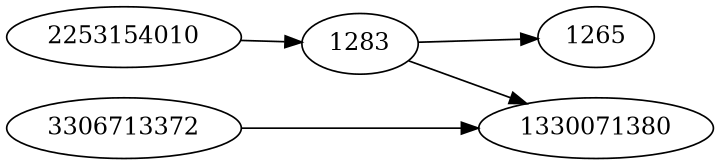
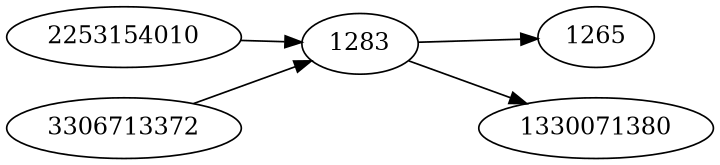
  strict digraph {
    rankdir=LR
    n1 [label=1265]
    1283
    1330071380
    n4 [label=2253154010]
    3306713372
    1283 -> n1
    1283 -> 1330071380
    n4 -> 1283
-   3306713372 -> 1330071380
+   3306713372 -> 1283
  }
